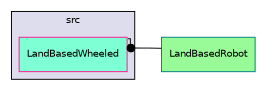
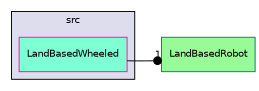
  digraph {
    compound=true
    rankdir=LR
    node [fontname=Helvetica fontsize=10 shape=box style=filled]
    n1 [fillcolor=aquamarine label=LandBasedWheeled pencolor=black color=deeppink]
    n2 [label=LandBasedRobot fillcolor=palegreen color=teal]
    subgraph cluster_1 {
      bgcolor="#ddddee"
      fontname=Helvetica
      fontsize=10
      label=src
      pencolor=black
      n1
    }
-   n2 -> n1 [headlabel=1 labeldistance=1.5 labelfontname=Helvetica labelfontsize=10 arrowhead=dot]
+   n1 -> n2 [headlabel=1 labeldistance=1.5 labelfontname=Helvetica labelfontsize=10 arrowhead=dot]
  }
